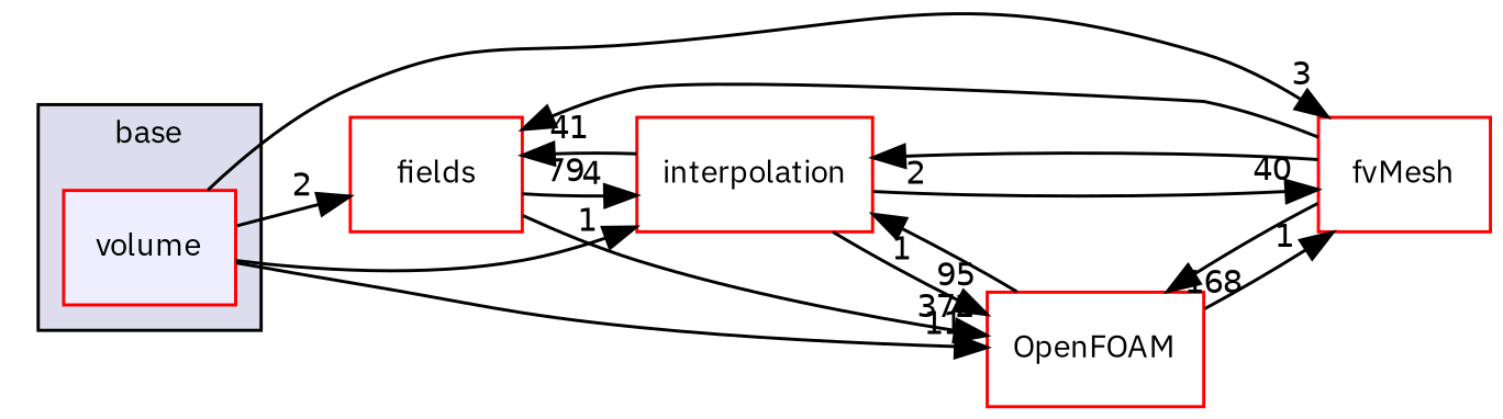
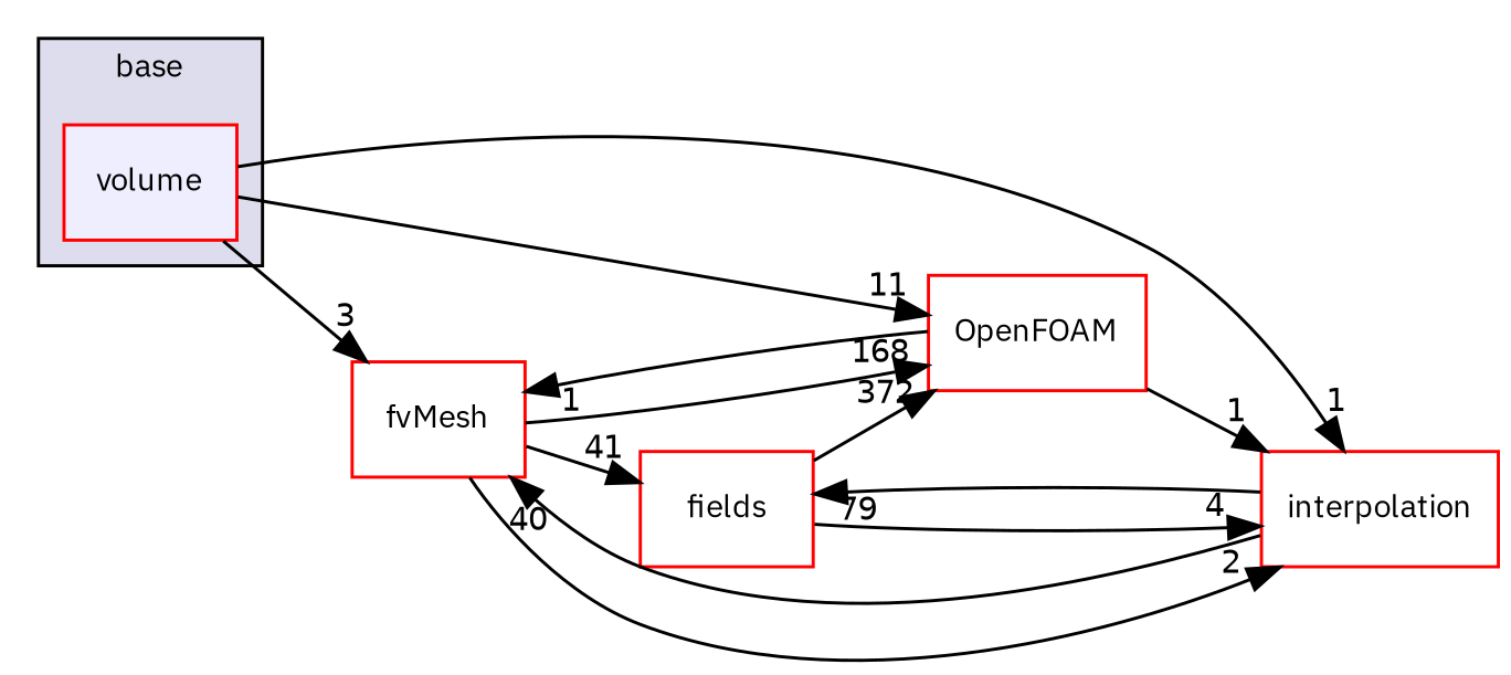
  digraph {
    compound=true
    fontname="IBM Plex Sans"
    rankdir=LR
    node [color=red fontname="IBM Plex Sans" fontsize=10 shape=box]
    edge [fontname="IBM Plex Sans" headlabel=1 labeldistance=1.5 labelfontname=Helvetica labelfontsize=10]
    n1 [fillcolor="#eeeeff" label=volume pencolor=black style=filled]
    n2 [label=fields]
    n3 [label=fvMesh]
    n4 [label=interpolation]
    n5 [label=OpenFOAM]
    subgraph cluster_1 {
      bgcolor="#ddddee"
      fontsize=10
      label=base
      pencolor=black
      n1
    }
-   n1 -> n2 [headlabel=2]
    n1 -> n3 [headlabel=3]
    n1 -> n4
    n1 -> n5 [headlabel=11]
    n2 -> n4 [headlabel=4]
    n2 -> n5 [headlabel=372]
    n3 -> n2 [headlabel=41]
    n3 -> n4 [headlabel=2]
    n3 -> n5 [headlabel=168]
    n4 -> n2 [headlabel=79]
    n4 -> n3 [headlabel=40]
-   n4 -> n5 [headlabel=95]
    n5 -> n3
    n5 -> n4
  }
